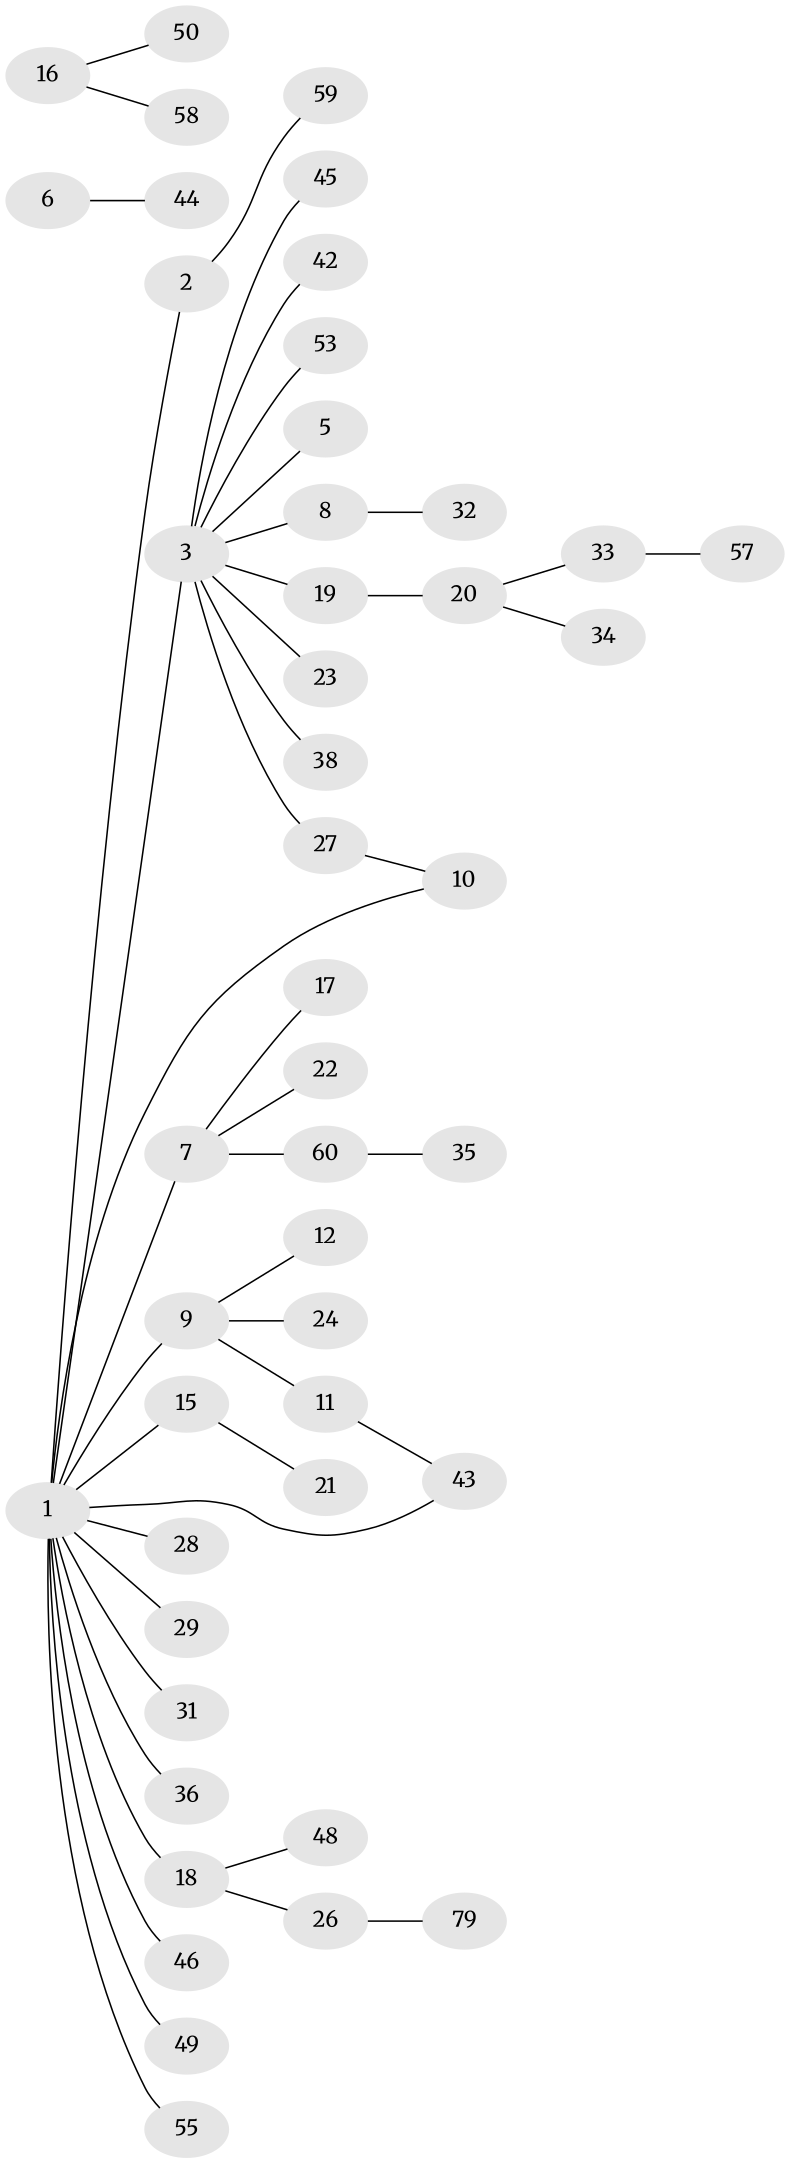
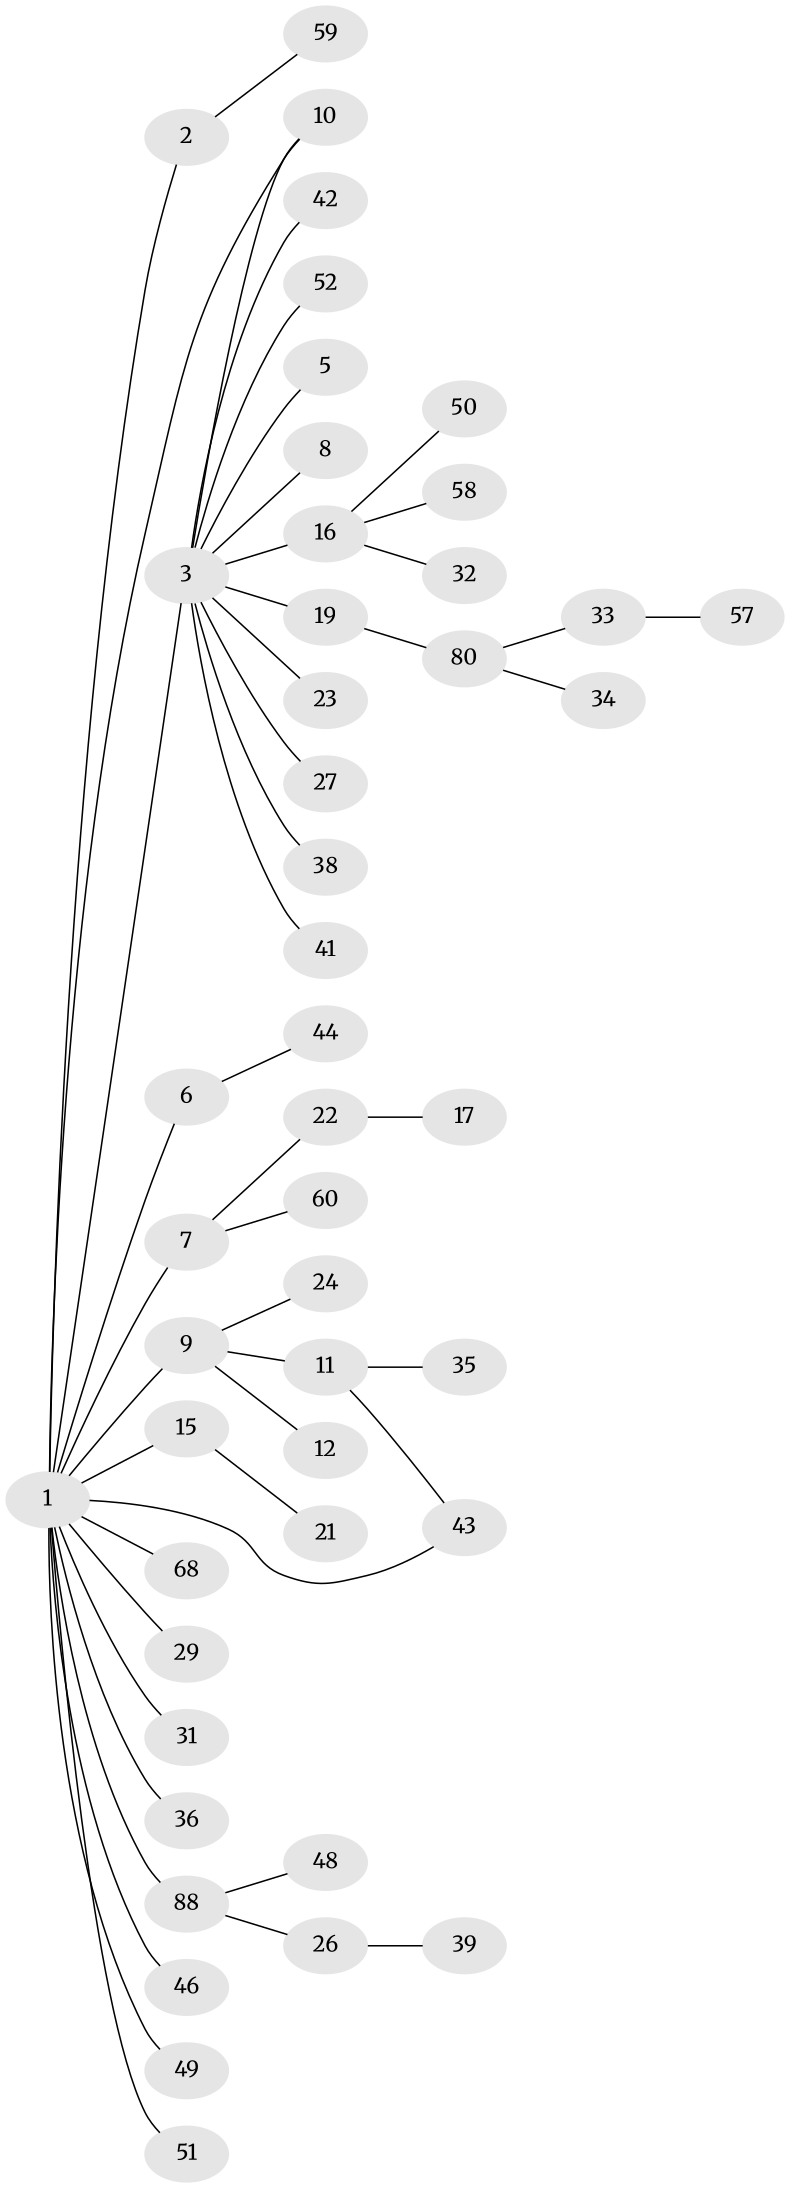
  graph {
    fontname=Merriweather
    rankdir=LR
    node [color=gray90 fontname=Merriweather style=filled]
    edge [fontname=Merriweather]
    1 [super="+13"]
    2
    3 [super="+4"]
    6 [super="+44"]
    7 [super="+45"]
    9 [super="+55"]
    10 [super="+14"]
    15
-   18 [super="+37"]
-   28
+   18 [super="+37" label=88]
+   28 [label=68]
    29
    31
    36
    43
    46 [super="+54"]
    49
-   51 [label=55]
+   51
    59
    5
    8
    16 [super="+25"]
    19
    23
    27
    38
-   41 [label=45]
+   41
    42
-   53
+   53 [label=52]
    n29 [label=44]
    17
    22
    60
    11 [super="+30"]
    12
    24
    21
    26 [super="+56"]
    48
    32
    50
    58
-   20 [super="+47"]
+   20 [super="+47" label=80]
    35
-   39 [label=79]
+   39
    33 [super="+52"]
    34
    57
    1 -- 2
    1 -- 3
+   1 -- 6
    1 -- 7 [weight=2]
    1 -- 9
    1 -- 10
    1 -- 15
    1 -- 18
    1 -- 28
    1 -- 29
    1 -- 31
    1 -- 36
    1 -- 43
    1 -- 46
    1 -- 49
    1 -- 51
    2 -- 59
-   27 -- 10
+   3 -- 10
    3 -- 5
    3 -- 8
+   3 -- 16
    3 -- 19
    3 -- 23
    3 -- 27
    3 -- 38
    3 -- 41
    3 -- 42
    3 -- 53
    6 -- n29
-   7 -- 17
+   22 -- 17
    7 -- 22
    7 -- 60
    9 -- 11
    9 -- 12
    9 -- 24
    15 -- 21
    18 -- 26
    18 -- 48
-   8 -- 32
+   16 -- 32
    16 -- 50
    16 -- 58
    19 -- 20
    11 -- 43
-   60 -- 35
+   11 -- 35
    26 -- 39
    20 -- 33
    20 -- 34
    33 -- 57
  }
